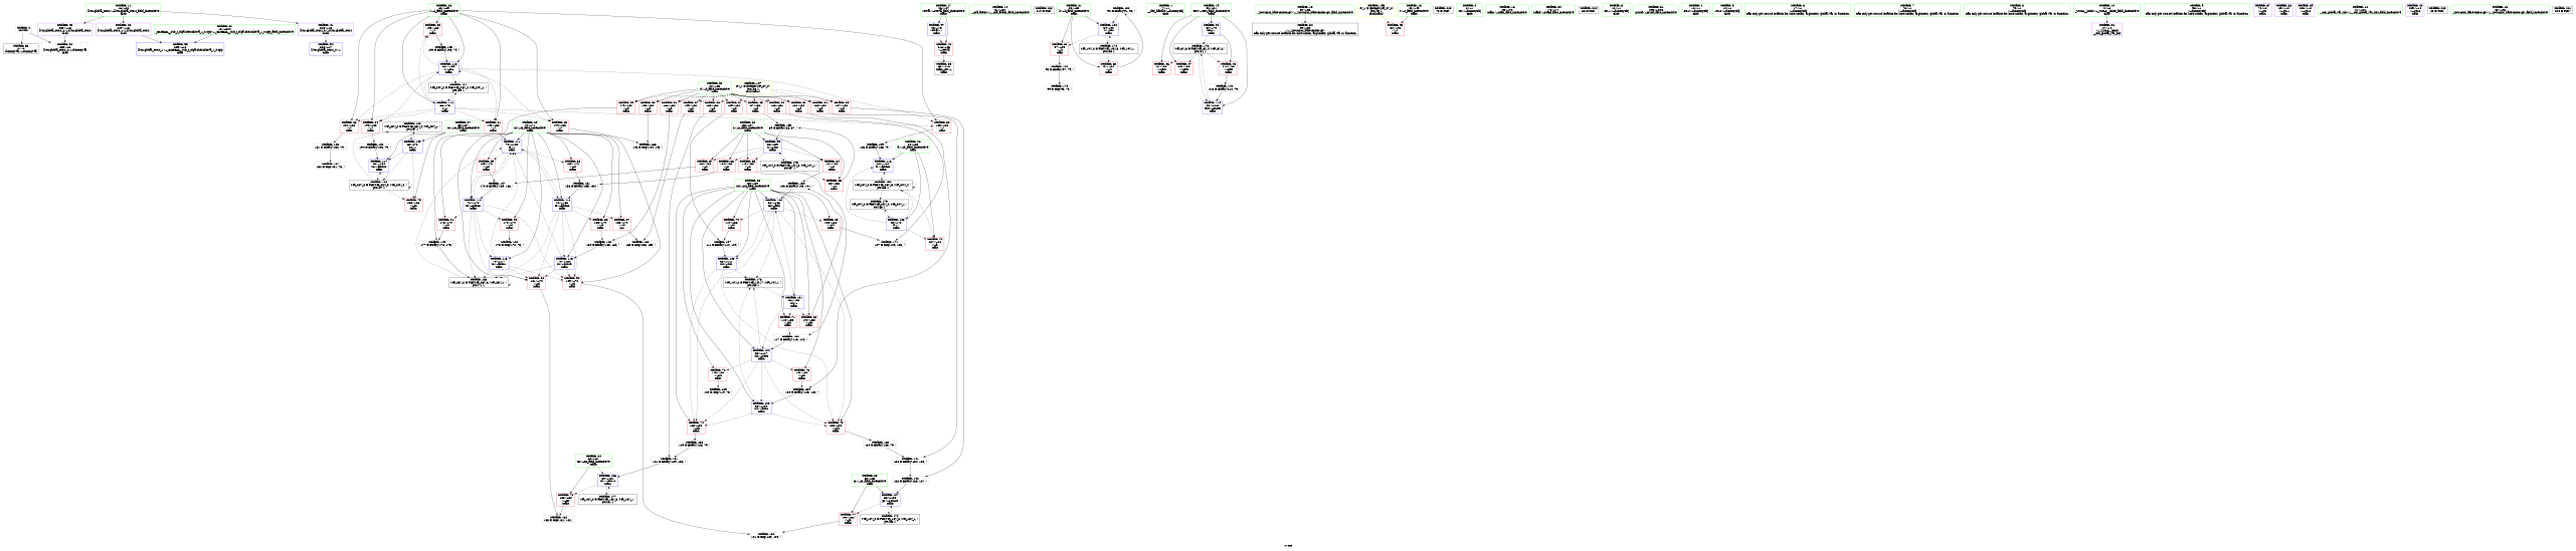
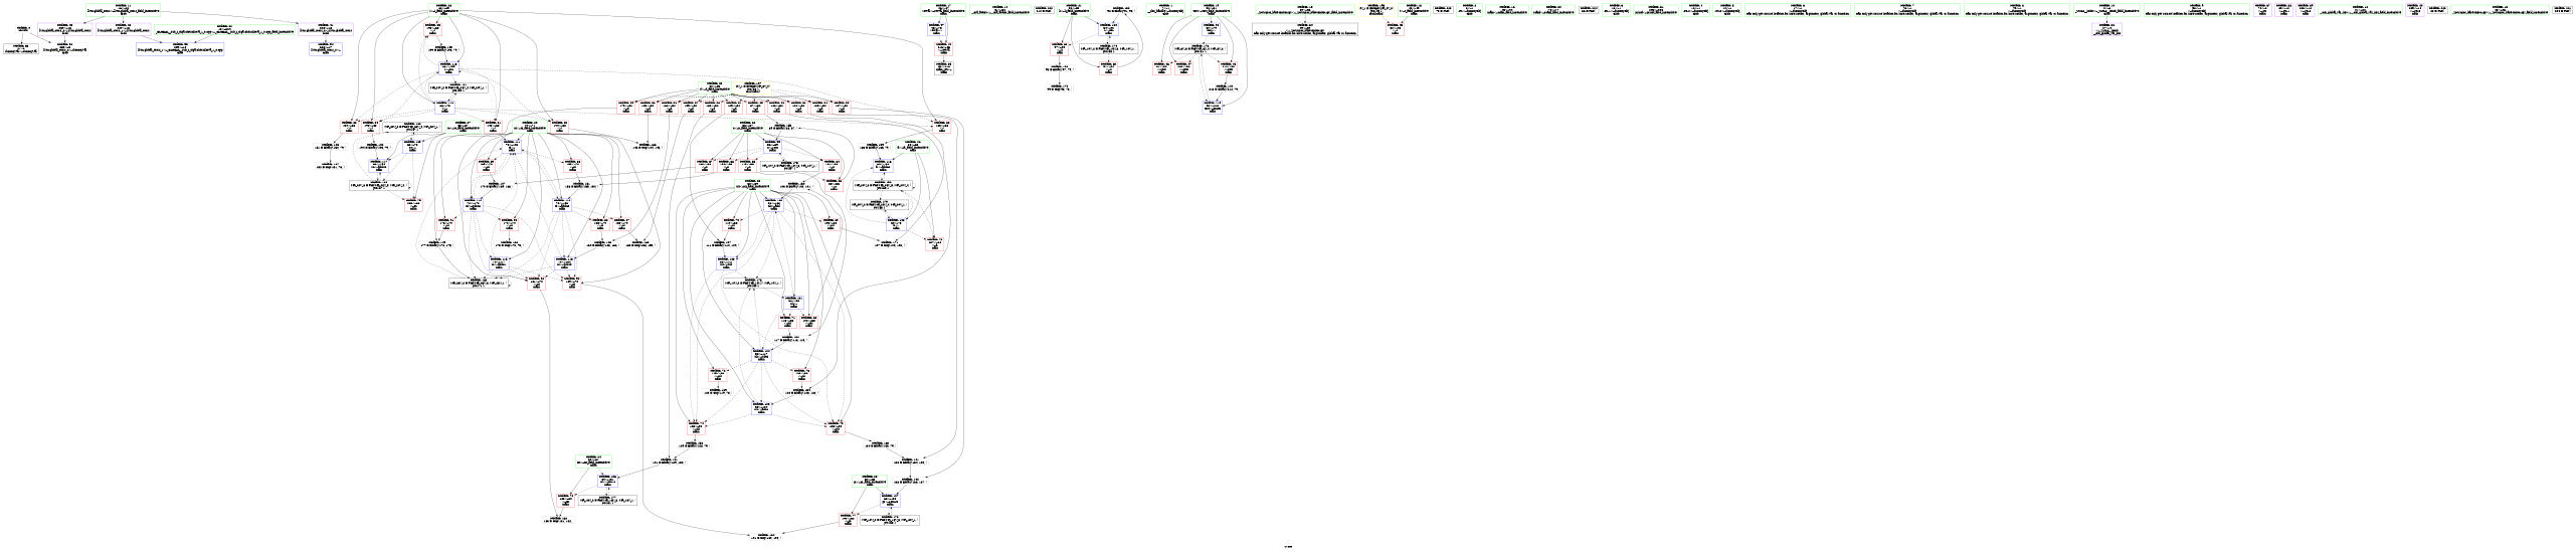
  digraph {
    label=SVFG
    node [color=red shape=record]
    edge [style=solid]
    n1 [color=grey label="{NodeID: 0\nNullPtr}"]
    n2 [color=black label="{NodeID: 33\n2\<--3\ndummyVal\<--dummyVal\n}"]
    n3 [color=blue label="{NodeID: 96\n230\<--3\nllvm.global_ctors_2\<--dummyVal\nGlob }" style=dotted]
    n4 [color=black label="{NodeID: 180\nMR_22V_2 = PHI(MR_22V_4, MR_22V_1, )\npts\{67 \}\n}"]
    n5 [color=blue label="{NodeID: 109\n66\<--73\nsc\<--\nmain\n}"]
    n6 [color=blue label="{NodeID: 117\n66\<--194\nsc\<--add40\nmain\n}"]
    n7 [color=black label="{NodeID: 188\nMR_22V_6 = PHI(MR_22V_5, MR_22V_4, )\npts\{67 \}\n}"]
    n8 [label="{NodeID: 79\n208\<--66\n\<--sc\nmain\n}"]
    n9 [color=blue label="{NodeID: 97\n46\<--73\nretval\<--\nmain\n}"]
    n10 [label="{NodeID: 44\n216\<--46\n\<--retval\nmain\n}"]
    n11 [color=black label="{NodeID: 35\n45\<--216\nmain_ret\<--\nmain\n}"]
    n12 [color=green label="{NodeID: 14\n31\<--32\n__cxa_atexit\<--__cxa_atexit_field_insensitive\n}"]
    n13 [color=blue label="{NodeID: 111\n70\<--148\nni\<--\nmain\n}"]
    n14 [label="{NodeID: 86\n155\<--70\n\<--ni\nmain\n}"]
    n15 [label="{NodeID: 89\n169\<--70\n\<--ni\nmain\n}"]
    n16 [color=blue label="{NodeID: 112\n70\<--156\nni\<--add22\nmain\n}"]
    n17 [color=blue label="{NodeID: 114\n70\<--170\nni\<--sub28\nmain\n}"]
    n18 [color=grey label="{NodeID: 151\n156 = Binary(155, 154, )\n}"]
    n19 [color=grey label="{NodeID: 147\n170 = Binary(169, 168, )\n}"]
-   n20 [label="{NodeID: 87\n158\<--70\n\<--ni\ninc\n}"]
+   n20 [label="{NodeID: 87\n158\<--70\n\<--ni\nmain\n}"]
    n21 [label="{NodeID: 88\n163\<--70\n\<--ni\nmain\n}"]
    n22 [label="{NodeID: 92\n181\<--70\n\<--ni\nmain\n}"]
    n23 [label="{NodeID: 93\n189\<--70\n\<--ni\nmain\n}"]
    n24 [color=blue label="{NodeID: 113\n70\<--164\nni\<--sub25\nmain\n}"]
    n25 [color=black label="{NodeID: 182\nMR_26V_2 = PHI(MR_26V_3, MR_26V_1, )\npts\{71 \}\n}"]
    n26 [label="{NodeID: 90\n172\<--70\n\<--ni\nmain\n}"]
    n27 [label="{NodeID: 91\n176\<--70\n\<--ni\nmain\n}"]
    n28 [color=blue label="{NodeID: 115\n70\<--177\nni\<--add31\nmain\n}"]
    n29 [color=grey label="{NodeID: 163\n160 = cmp(158, 159, )\n}"]
    n30 [color=grey label="{NodeID: 143\n164 = Binary(163, 162, )\n}"]
    n31 [color=grey label="{NodeID: 162\n183 = cmp(181, 182, )\n}"]
    n32 [color=grey label="{NodeID: 164\n191 = cmp(189, 190, )\n}"]
    n33 [color=grey label="{NodeID: 168\n173 = cmp(172, 73, )\n}"]
    n34 [color=grey label="{NodeID: 149\n177 = Binary(176, 175, )\n}"]
    n35 [color=green label="{NodeID: 28\n68\<--69\ni\<--i_field_insensitive\nmain\n}"]
    n36 [label="{NodeID: 80\n144\<--68\n\<--i\nmain\n}"]
    n37 [label="{NodeID: 81\n148\<--68\n\<--i\nmain\n}"]
    n38 [label="{NodeID: 82\n150\<--68\n\<--i\nmain\n}"]
    n39 [label="{NodeID: 83\n185\<--68\n\<--i\nmain\n}"]
    n40 [label="{NodeID: 84\n193\<--68\n\<--i\nmain\n}"]
    n41 [label="{NodeID: 85\n198\<--68\n\<--i\nmain\n}"]
    n42 [color=blue label="{NodeID: 110\n68\<--73\ni\<--\nmain\n}"]
    n43 [color=blue label="{NodeID: 118\n68\<--199\ni\<--inc\nmain\n}"]
    n44 [color=grey label="{NodeID: 166\n146 = cmp(144, 145, )\n}"]
    n45 [color=grey label="{NodeID: 148\n151 = Binary(150, 79, )\n}"]
    n46 [color=grey label="{NodeID: 159\n186 = Binary(185, 79, )\n}"]
    n47 [color=grey label="{NodeID: 146\n194 = Binary(193, 79, )\n}"]
    n48 [color=grey label="{NodeID: 145\n199 = Binary(198, 79, )\n}"]
    n49 [color=black label="{NodeID: 181\nMR_24V_2 = PHI(MR_24V_4, MR_24V_1, )\npts\{69 \}\n}"]
    n50 [color=grey label="{NodeID: 167\n152 = cmp(151, 73, )\n}"]
    n51 [color=blue label="{NodeID: 116\n64\<--186\nfr\<--add36\nmain\n}"]
    n52 [color=purple label="{NodeID: 42\n229\<--16\nllvm.global_ctors_1\<--llvm.global_ctors\nGlob }"]
    n53 [color=blue label="{NodeID: 95\n229\<--18\nllvm.global_ctors_1\<--_GLOBAL__sub_I_olga.chernikova_1_0.cpp\nGlob }"]
    n54 [color=black label="{NodeID: 222\n210 = PHI()\n}"]
    n55 [label="{NodeID: 56\n145\<--52\n\<--d\nmain\n}"]
    n56 [color=grey label="{NodeID: 153\n92 = Binary(91, 93, )\n}"]
    n57 [color=blue label="{NodeID: 100\n54\<--92\nk\<--dec\nmain\n}"]
    n58 [label="{NodeID: 62\n97\<--54\n\<--k\nmain\n}"]
    n59 [color=black label="{NodeID: 174\nMR_10V_2 = PHI(MR_10V_3, MR_10V_1, )\npts\{55 \}\n}"]
    n60 [color=grey label="{NodeID: 156\n98 = Binary(97, 79, )\n}"]
    n61 [label="{NodeID: 60\n91\<--54\n\<--k\nmain\n}"]
    n62 [label="{NodeID: 70\n110\<--58\n\<--nk\nmain\n}"]
    n63 [color=grey label="{NodeID: 157\n111 = Binary(110, 109, )\n}"]
    n64 [color=blue label="{NodeID: 103\n58\<--111\nnk\<--sub\nmain\n}"]
    n65 [label="{NodeID: 74\n128\<--58\n\<--nk\nmain\n}"]
    n66 [label="{NodeID: 75\n133\<--58\n\<--nk\nmain\n}"]
    n67 [color=black label="{NodeID: 176\nMR_14V_2 = PHI(MR_14V_7, MR_14V_1, )\npts\{59 \}\n}"]
    n68 [color=green label="{NodeID: 1\n7\<--1\n__dso_handle\<--dummyObj\nGlob }"]
    n69 [color=blue label="{NodeID: 98\n50\<--79\ntest\<--\nmain\n}"]
    n70 [color=black label="{NodeID: 173\nMR_6V_3 = PHI(MR_6V_4, MR_6V_2, )\npts\{51 \}\n}"]
    n71 [label="{NodeID: 46\n81\<--50\n\<--test\nmain\n}"]
    n72 [label="{NodeID: 47\n202\<--50\n\<--test\nmain\n}"]
    n73 [label="{NodeID: 48\n212\<--50\n\<--test\nmain\n}"]
    n74 [color=blue label="{NodeID: 119\n50\<--213\ntest\<--inc45\nmain\n}"]
    n75 [color=grey label="{NodeID: 144\n213 = Binary(212, 79, )\n}"]
    n76 [color=green label="{NodeID: 15\n30\<--36\n_ZNSt8ios_base4InitD1Ev\<--_ZNSt8ios_base4InitD1Ev_field_insensitive\n}"]
    n77 [color=black label="{NodeID: 34\n29\<--30\n\<--_ZNSt8ios_base4InitD1Ev\nCan only get source location for instruction, argument, global var or function.}"]
    n78 [color=yellow label="{NodeID: 195\n4V_1 = ENCHI(MR_4V_0)\npts\{49 \}\nFun[main]}" style=double]
    n79 [label="{NodeID: 45\n82\<--48\n\<--t\nmain\n}"]
    n80 [color=green label="{NodeID: 29\n70\<--71\nni\<--ni_field_insensitive\nmain\n}"]
    n81 [color=purple label="{NodeID: 43\n230\<--16\nllvm.global_ctors_2\<--llvm.global_ctors\nGlob }"]
    n82 [color=black label="{NodeID: 223\n75 = PHI()\n}"]
    n83 [label="{NodeID: 57\n159\<--52\n\<--d\nmain\n}"]
    n84 [color=grey label="{NodeID: 154\n124 = Binary(123, 122, )\n}"]
    n85 [color=blue label="{NodeID: 105\n58\<--124\nnk\<--add8\nmain\n}"]
    n86 [color=grey label="{NodeID: 158\n129 = Binary(128, 79, )\n}"]
    n87 [color=grey label="{NodeID: 160\n134 = Binary(133, 79, )\n}"]
    n88 [color=blue label="{NodeID: 101\n58\<--95\nnk\<--\nmain\n}"]
    n89 [label="{NodeID: 71\n116\<--58\n\<--nk\nmain\n}"]
    n90 [color=grey label="{NodeID: 152\n117 = Binary(116, 115, )\n}"]
    n91 [color=blue label="{NodeID: 104\n58\<--117\nnk\<--sub5\nmain\n}"]
    n92 [label="{NodeID: 72\n119\<--58\n\<--nk\nmain\n}"]
    n93 [label="{NodeID: 73\n123\<--58\n\<--nk\nmain\n}"]
    n94 [color=green label="{NodeID: 2\n8\<--1\n.str\<--dummyObj\nGlob }"]
    n95 [color=blue label="{NodeID: 99\n56\<--89\nn\<--rem\nmain\n}"]
    n96 [label="{NodeID: 64\n101\<--56\n\<--n\nmain\n}"]
    n97 [label="{NodeID: 65\n115\<--56\n\<--n\nmain\n}"]
    n98 [label="{NodeID: 66\n154\<--56\n\<--n\nmain\n}"]
    n99 [label="{NodeID: 67\n168\<--56\n\<--n\nmain\n}"]
    n100 [color=black label="{NodeID: 175\nMR_12V_2 = PHI(MR_12V_3, MR_12V_1, )\npts\{57 \}\n}"]
    n101 [color=grey label="{NodeID: 150\n103 = Binary(102, 101, )\n}"]
    n102 [label="{NodeID: 63\n88\<--56\n\<--n\nmain\n}"]
    n103 [color=blue label="{NodeID: 102\n58\<--103\nnk\<--add\nmain\n}"]
    n104 [color=grey label="{NodeID: 155\n89 = Binary(88, 87, )\n}"]
    n105 [color=green label="{NodeID: 16\n43\<--44\nmain\<--main_field_insensitive\n}"]
    n106 [color=green label="{NodeID: 30\n76\<--77\nscanf\<--scanf_field_insensitive\n}"]
    n107 [color=black label="{NodeID: 224\n86 = PHI()\n}"]
    n108 [color=grey label="{NodeID: 141\n136 = Binary(134, 135, )\n}"]
    n109 [color=grey label="{NodeID: 142\n138 = Binary(136, 137, )\n}"]
    n110 [color=blue label="{NodeID: 107\n62\<--138\npr\<--rem15\nmain\n}"]
    n111 [label="{NodeID: 77\n190\<--62\n\<--pr\nmain\n}"]
    n112 [color=black label="{NodeID: 178\nMR_18V_2 = PHI(MR_18V_3, MR_18V_1, )\npts\{63 \}\n}"]
    n113 [label="{NodeID: 58\n162\<--52\n\<--d\nmain\n}"]
    n114 [color=grey label="{NodeID: 169\n120 = cmp(119, 73, )\n}"]
    n115 [color=green label="{NodeID: 3\n10\<--1\n.str.1\<--dummyObj\nGlob }"]
    n116 [label="{NodeID: 68\n102\<--58\n\<--nk\nmain\n}"]
    n117 [color=grey label="{NodeID: 170\n99 = cmp(98, 73, )\n}"]
    n118 [color=green label="{NodeID: 17\n46\<--47\nretval\<--retval_field_insensitive\nmain\n}"]
    n119 [color=yellow label="{NodeID: 197\n8V_1 = ENCHI(MR_8V_0)\npts\{53 \}\nFun[main]}" style=double]
    n120 [label="{NodeID: 49\n87\<--52\n\<--d\nmain\n}"]
    n121 [label="{NodeID: 50\n106\<--52\n\<--d\nmain\n}"]
    n122 [label="{NodeID: 51\n109\<--52\n\<--d\nmain\n}"]
    n123 [label="{NodeID: 52\n122\<--52\n\<--d\nmain\n}"]
    n124 [label="{NodeID: 53\n130\<--52\n\<--d\nmain\n}"]
    n125 [label="{NodeID: 54\n135\<--52\n\<--d\nmain\n}"]
    n126 [label="{NodeID: 55\n137\<--52\n\<--d\nmain\n}"]
    n127 [label="{NodeID: 59\n175\<--52\n\<--d\nmain\n}"]
    n128 [color=grey label="{NodeID: 171\n107 = cmp(105, 106, )\n}"]
    n129 [color=grey label="{NodeID: 161\n131 = Binary(129, 130, )\n}"]
    n130 [color=blue label="{NodeID: 106\n60\<--131\nnx\<--rem12\nmain\n}"]
    n131 [color=green label="{NodeID: 31\n205\<--206\nprintf\<--printf_field_insensitive\n}"]
    n132 [color=green label="{NodeID: 4\n12\<--1\n.str.2\<--dummyObj\nGlob }"]
    n133 [label="{NodeID: 69\n105\<--58\n\<--nk\nmain\n}"]
    n134 [color=green label="{NodeID: 18\n48\<--49\nt\<--t_field_insensitive\nmain\n}"]
    n135 [color=green label="{NodeID: 32\n18\<--224\n_GLOBAL__sub_I_olga.chernikova_1_0.cpp\<--_GLOBAL__sub_I_olga.chernikova_1_0.cpp_field_insensitive\n}"]
    n136 [color=green label="{NodeID: 5\n14\<--1\n.str.3\<--dummyObj\nGlob }"]
    n137 [color=green label="{NodeID: 19\n50\<--51\ntest\<--test_field_insensitive\nmain\n}"]
    n138 [color=black label="{NodeID: 190\nMR_20V_6 = PHI(MR_20V_5, MR_20V_4, )\npts\{65 \}\n}"]
    n139 [label="{NodeID: 78\n207\<--64\n\<--fr\nmain\n}"]
    n140 [color=black label="{NodeID: 179\nMR_20V_2 = PHI(MR_20V_4, MR_20V_1, )\npts\{65 \}\n}"]
    n141 [color=blue label="{NodeID: 108\n64\<--73\nfr\<--\nmain\n}"]
    n142 [label="{NodeID: 76\n182\<--60\n\<--nx\nmain\n}"]
    n143 [color=black label="{NodeID: 177\nMR_16V_2 = PHI(MR_16V_3, MR_16V_1, )\npts\{61 \}\n}"]
    n144 [color=green label="{NodeID: 6\n17\<--1\n\<--dummyObj\nCan only get source location for instruction, argument, global var or function.}"]
    n145 [color=green label="{NodeID: 20\n52\<--53\nd\<--d_field_insensitive\nmain\n}"]
    n146 [color=green label="{NodeID: 7\n73\<--1\n\<--dummyObj\nCan only get source location for instruction, argument, global var or function.}"]
    n147 [color=green label="{NodeID: 21\n54\<--55\nk\<--k_field_insensitive\nmain\n}"]
    n148 [color=green label="{NodeID: 8\n79\<--1\n\<--dummyObj\nCan only get source location for instruction, argument, global var or function.}"]
    n149 [color=green label="{NodeID: 22\n56\<--57\nn\<--n_field_insensitive\nmain\n}"]
    n150 [color=purple label="{NodeID: 36\n27\<--4\n\<--_ZStL8__ioinit\n__cxx_global_var_init\n}"]
    n151 [color=green label="{NodeID: 9\n93\<--1\n\<--dummyObj\nCan only get source location for instruction, argument, global var or function.}"]
    n152 [color=green label="{NodeID: 23\n58\<--59\nnk\<--nk_field_insensitive\nmain\n}"]
    n153 [color=purple label="{NodeID: 37\n74\<--8\n\<--.str\nmain\n}"]
    n154 [color=green label="{NodeID: 10\n4\<--6\n_ZStL8__ioinit\<--_ZStL8__ioinit_field_insensitive\nGlob }"]
    n155 [color=green label="{NodeID: 24\n60\<--61\nnx\<--nx_field_insensitive\nmain\n}"]
    n156 [color=purple label="{NodeID: 38\n85\<--10\n\<--.str.1\nmain\n}"]
    n157 [color=blue label="{NodeID: 94\n228\<--17\nllvm.global_ctors_0\<--\nGlob }"]
    n158 [color=green label="{NodeID: 11\n16\<--20\nllvm.global_ctors\<--llvm.global_ctors_field_insensitive\nGlob }"]
    n159 [color=purple label="{NodeID: 41\n228\<--16\nllvm.global_ctors_0\<--llvm.global_ctors\nGlob }"]
    n160 [color=green label="{NodeID: 25\n62\<--63\npr\<--pr_field_insensitive\nmain\n}"]
    n161 [color=purple label="{NodeID: 39\n203\<--12\n\<--.str.2\nmain\n}"]
    n162 [color=green label="{NodeID: 12\n21\<--22\n__cxx_global_var_init\<--__cxx_global_var_init_field_insensitive\n}"]
    n163 [color=green label="{NodeID: 26\n64\<--65\nfr\<--fr_field_insensitive\nmain\n}"]
    n164 [color=purple label="{NodeID: 40\n209\<--14\n\<--.str.3\nmain\n}"]
    n165 [color=black label="{NodeID: 220\n28 = PHI()\n}"]
    n166 [color=green label="{NodeID: 13\n25\<--26\n_ZNSt8ios_base4InitC1Ev\<--_ZNSt8ios_base4InitC1Ev_field_insensitive\n}"]
    n167 [color=green label="{NodeID: 27\n66\<--67\nsc\<--sc_field_insensitive\nmain\n}"]
    n168 [color=black label="{NodeID: 221\n204 = PHI()\n}"]
    n1 -> n2
    n1 -> n3
    n4 -> n5 [style=dashed]
    n5 -> n4 [style=dashed]
    n5 -> n6 [style=dashed]
    n5 -> n7 [style=dashed]
    n5 -> n8 [style=dashed]
    n6 -> n7 [style=dashed]
    n7 -> n4 [style=dashed]
    n7 -> n6 [style=dashed]
    n7 -> n7 [style=dashed]
    n7 -> n8 [style=dashed]
    n9 -> n10 [style=dashed]
    n10 -> n11
    n13 -> n14 [style=dashed]
    n13 -> n15 [style=dashed]
    n13 -> n16 [style=dashed]
    n13 -> n17 [style=dashed]
    n14 -> n18
    n15 -> n19
    n16 -> n13 [style=dashed]
    n16 -> n20 [style=dashed]
    n16 -> n21 [style=dashed]
    n16 -> n22 [style=dashed]
    n16 -> n23 [style=dashed]
    n16 -> n24 [style=dashed]
    n16 -> n25 [style=dashed]
    n17 -> n13 [style=dashed]
    n17 -> n22 [style=dashed]
    n17 -> n23 [style=dashed]
    n17 -> n25 [style=dashed]
    n17 -> n26 [style=dashed]
    n17 -> n27 [style=dashed]
    n17 -> n28 [style=dashed]
    n18 -> n16
    n19 -> n17
    n20 -> n29
    n21 -> n30
    n22 -> n31
    n23 -> n32
    n24 -> n13 [style=dashed]
    n24 -> n22 [style=dashed]
    n24 -> n23 [style=dashed]
    n24 -> n25 [style=dashed]
    n25 -> n13 [style=dashed]
    n25 -> n25 [style=dashed]
    n26 -> n33
    n27 -> n34
    n28 -> n13 [style=dashed]
    n28 -> n22 [style=dashed]
    n28 -> n23 [style=dashed]
    n28 -> n25 [style=dashed]
    n30 -> n24
    n34 -> n25
    n35 -> n36
    n35 -> n37
    n35 -> n38
    n35 -> n39
    n35 -> n40
    n35 -> n41
    n35 -> n42
    n35 -> n43
    n36 -> n44
    n37 -> n13
    n38 -> n45
    n39 -> n46
    n40 -> n47
    n41 -> n48
    n42 -> n36 [style=dashed]
    n42 -> n37 [style=dashed]
    n42 -> n38 [style=dashed]
    n42 -> n39 [style=dashed]
    n42 -> n40 [style=dashed]
    n42 -> n41 [style=dashed]
    n42 -> n43 [style=dashed]
    n42 -> n49 [style=dashed]
    n43 -> n36 [style=dashed]
    n43 -> n37 [style=dashed]
    n43 -> n38 [style=dashed]
    n43 -> n39 [style=dashed]
    n43 -> n40 [style=dashed]
    n43 -> n41 [style=dashed]
    n43 -> n43 [style=dashed]
    n43 -> n49 [style=dashed]
    n45 -> n50
    n46 -> n51
    n47 -> n6
    n48 -> n43
    n49 -> n42 [style=dashed]
    n51 -> n138 [style=dashed]
    n52 -> n53
    n55 -> n44
    n56 -> n57
    n57 -> n58 [style=dashed]
    n57 -> n59 [style=dashed]
    n58 -> n60
    n59 -> n57 [style=dashed]
    n59 -> n61 [style=dashed]
    n60 -> n117
    n61 -> n56
    n62 -> n63
    n63 -> n64
    n64 -> n65 [style=dashed]
    n64 -> n66 [style=dashed]
    n64 -> n67 [style=dashed]
    n65 -> n86
    n66 -> n87
    n67 -> n88 [style=dashed]
    n69 -> n70 [style=dashed]
    n70 -> n71 [style=dashed]
    n70 -> n72 [style=dashed]
    n70 -> n73 [style=dashed]
    n70 -> n74 [style=dashed]
    n73 -> n75
    n74 -> n70 [style=dashed]
    n75 -> n74
    n76 -> n77
    n78 -> n79 [style=dashed]
    n80 -> n13
    n80 -> n14
    n80 -> n15
    n80 -> n16
    n80 -> n17
    n80 -> n20
    n80 -> n21
    n80 -> n22
    n80 -> n23
    n80 -> n24
    n80 -> n26
    n80 -> n27
    n80 -> n28
    n81 -> n3
    n83 -> n29
    n84 -> n85
    n85 -> n65 [style=dashed]
    n85 -> n66 [style=dashed]
    n85 -> n67 [style=dashed]
    n86 -> n129
    n87 -> n108
    n88 -> n89 [style=dashed]
    n88 -> n91 [style=dashed]
    n88 -> n103 [style=dashed]
    n88 -> n116 [style=dashed]
    n89 -> n90
    n90 -> n91
    n91 -> n65 [style=dashed]
    n91 -> n66 [style=dashed]
    n91 -> n67 [style=dashed]
    n91 -> n85 [style=dashed]
    n91 -> n92 [style=dashed]
    n91 -> n93 [style=dashed]
    n92 -> n114
    n93 -> n84
    n95 -> n96 [style=dashed]
    n95 -> n97 [style=dashed]
    n95 -> n98 [style=dashed]
    n95 -> n99 [style=dashed]
    n95 -> n100 [style=dashed]
    n96 -> n101
    n97 -> n90
    n98 -> n18
    n99 -> n19
    n100 -> n95 [style=dashed]
    n100 -> n102 [style=dashed]
    n101 -> n103
    n102 -> n104
    n103 -> n62 [style=dashed]
    n103 -> n64 [style=dashed]
    n103 -> n65 [style=dashed]
    n103 -> n66 [style=dashed]
    n103 -> n67 [style=dashed]
    n103 -> n133 [style=dashed]
    n104 -> n95
    n108 -> n109
    n109 -> n110
    n110 -> n111 [style=dashed]
    n110 -> n112 [style=dashed]
    n111 -> n32
    n112 -> n110 [style=dashed]
    n113 -> n30
    n116 -> n101
    n118 -> n9
    n118 -> n10
    n119 -> n55 [style=dashed]
    n119 -> n83 [style=dashed]
    n119 -> n113 [style=dashed]
    n119 -> n120 [style=dashed]
    n119 -> n121 [style=dashed]
    n119 -> n122 [style=dashed]
    n119 -> n123 [style=dashed]
    n119 -> n124 [style=dashed]
    n119 -> n125 [style=dashed]
    n119 -> n126 [style=dashed]
    n119 -> n127 [style=dashed]
    n120 -> n104
    n121 -> n128
    n122 -> n63
    n123 -> n84
    n124 -> n129
    n125 -> n108
    n126 -> n109
    n127 -> n34
    n129 -> n130
    n130 -> n142 [style=dashed]
    n130 -> n143 [style=dashed]
    n133 -> n128
    n134 -> n79
    n135 -> n53
    n137 -> n69
    n137 -> n71
    n137 -> n72
-   n69 -> n73
+   n137 -> n73
    n137 -> n74
    n138 -> n51 [style=dashed]
    n138 -> n138 [style=dashed]
    n138 -> n139 [style=dashed]
    n138 -> n140 [style=dashed]
    n140 -> n141 [style=dashed]
    n141 -> n51 [style=dashed]
    n141 -> n138 [style=dashed]
    n141 -> n139 [style=dashed]
    n141 -> n140 [style=dashed]
    n142 -> n31
    n143 -> n130 [style=dashed]
    n145 -> n55
    n145 -> n83
    n145 -> n113
    n145 -> n120
    n145 -> n121
    n145 -> n122
    n145 -> n123
    n145 -> n124
    n145 -> n125
    n145 -> n126
    n145 -> n127
    n147 -> n57
    n147 -> n58
    n147 -> n61
    n149 -> n95
    n149 -> n96
    n149 -> n97
    n149 -> n98
    n149 -> n99
    n149 -> n102
    n152 -> n62
    n152 -> n64
    n152 -> n65
    n152 -> n66
    n152 -> n85
    n152 -> n88
    n152 -> n89
    n152 -> n91
    n152 -> n92
    n152 -> n93
    n152 -> n103
    n152 -> n116
    n152 -> n133
    n154 -> n150
    n155 -> n130 [style=dashed]
    n155 -> n142
    n158 -> n52
    n158 -> n81
    n158 -> n159
    n159 -> n157
    n160 -> n110
    n160 -> n111
    n163 -> n51
    n163 -> n139
    n163 -> n141
    n167 -> n5
    n167 -> n6
    n167 -> n8
  }
